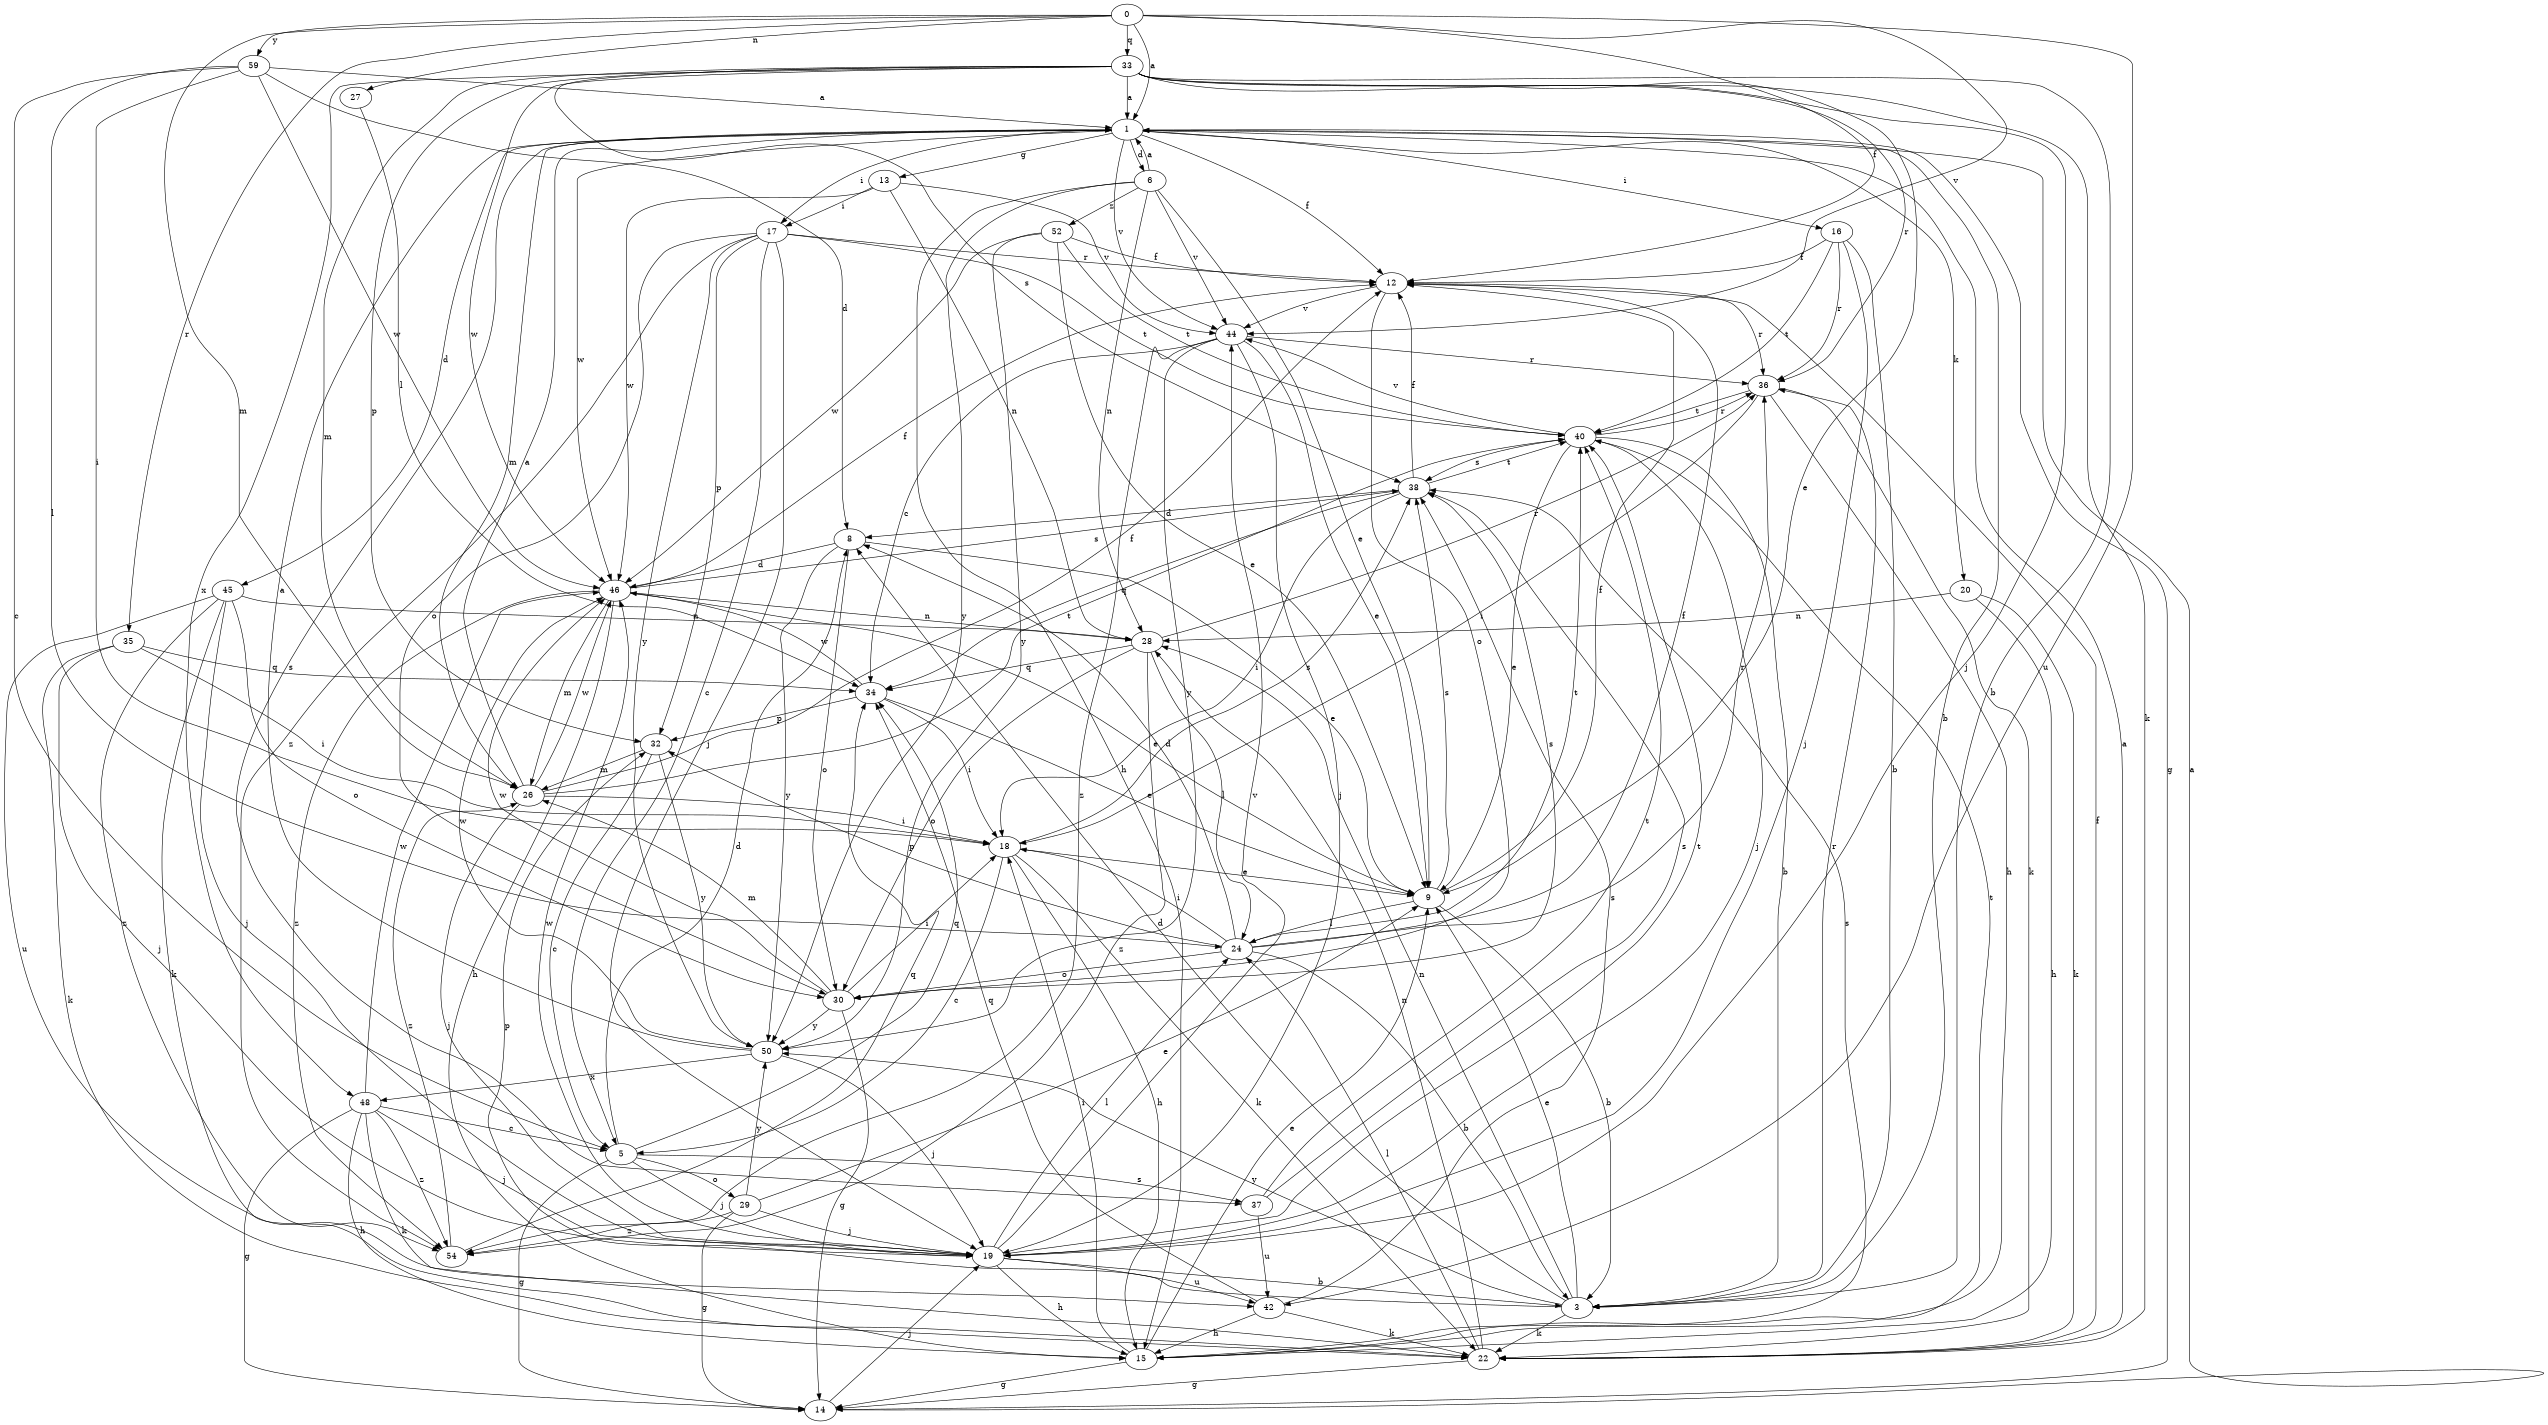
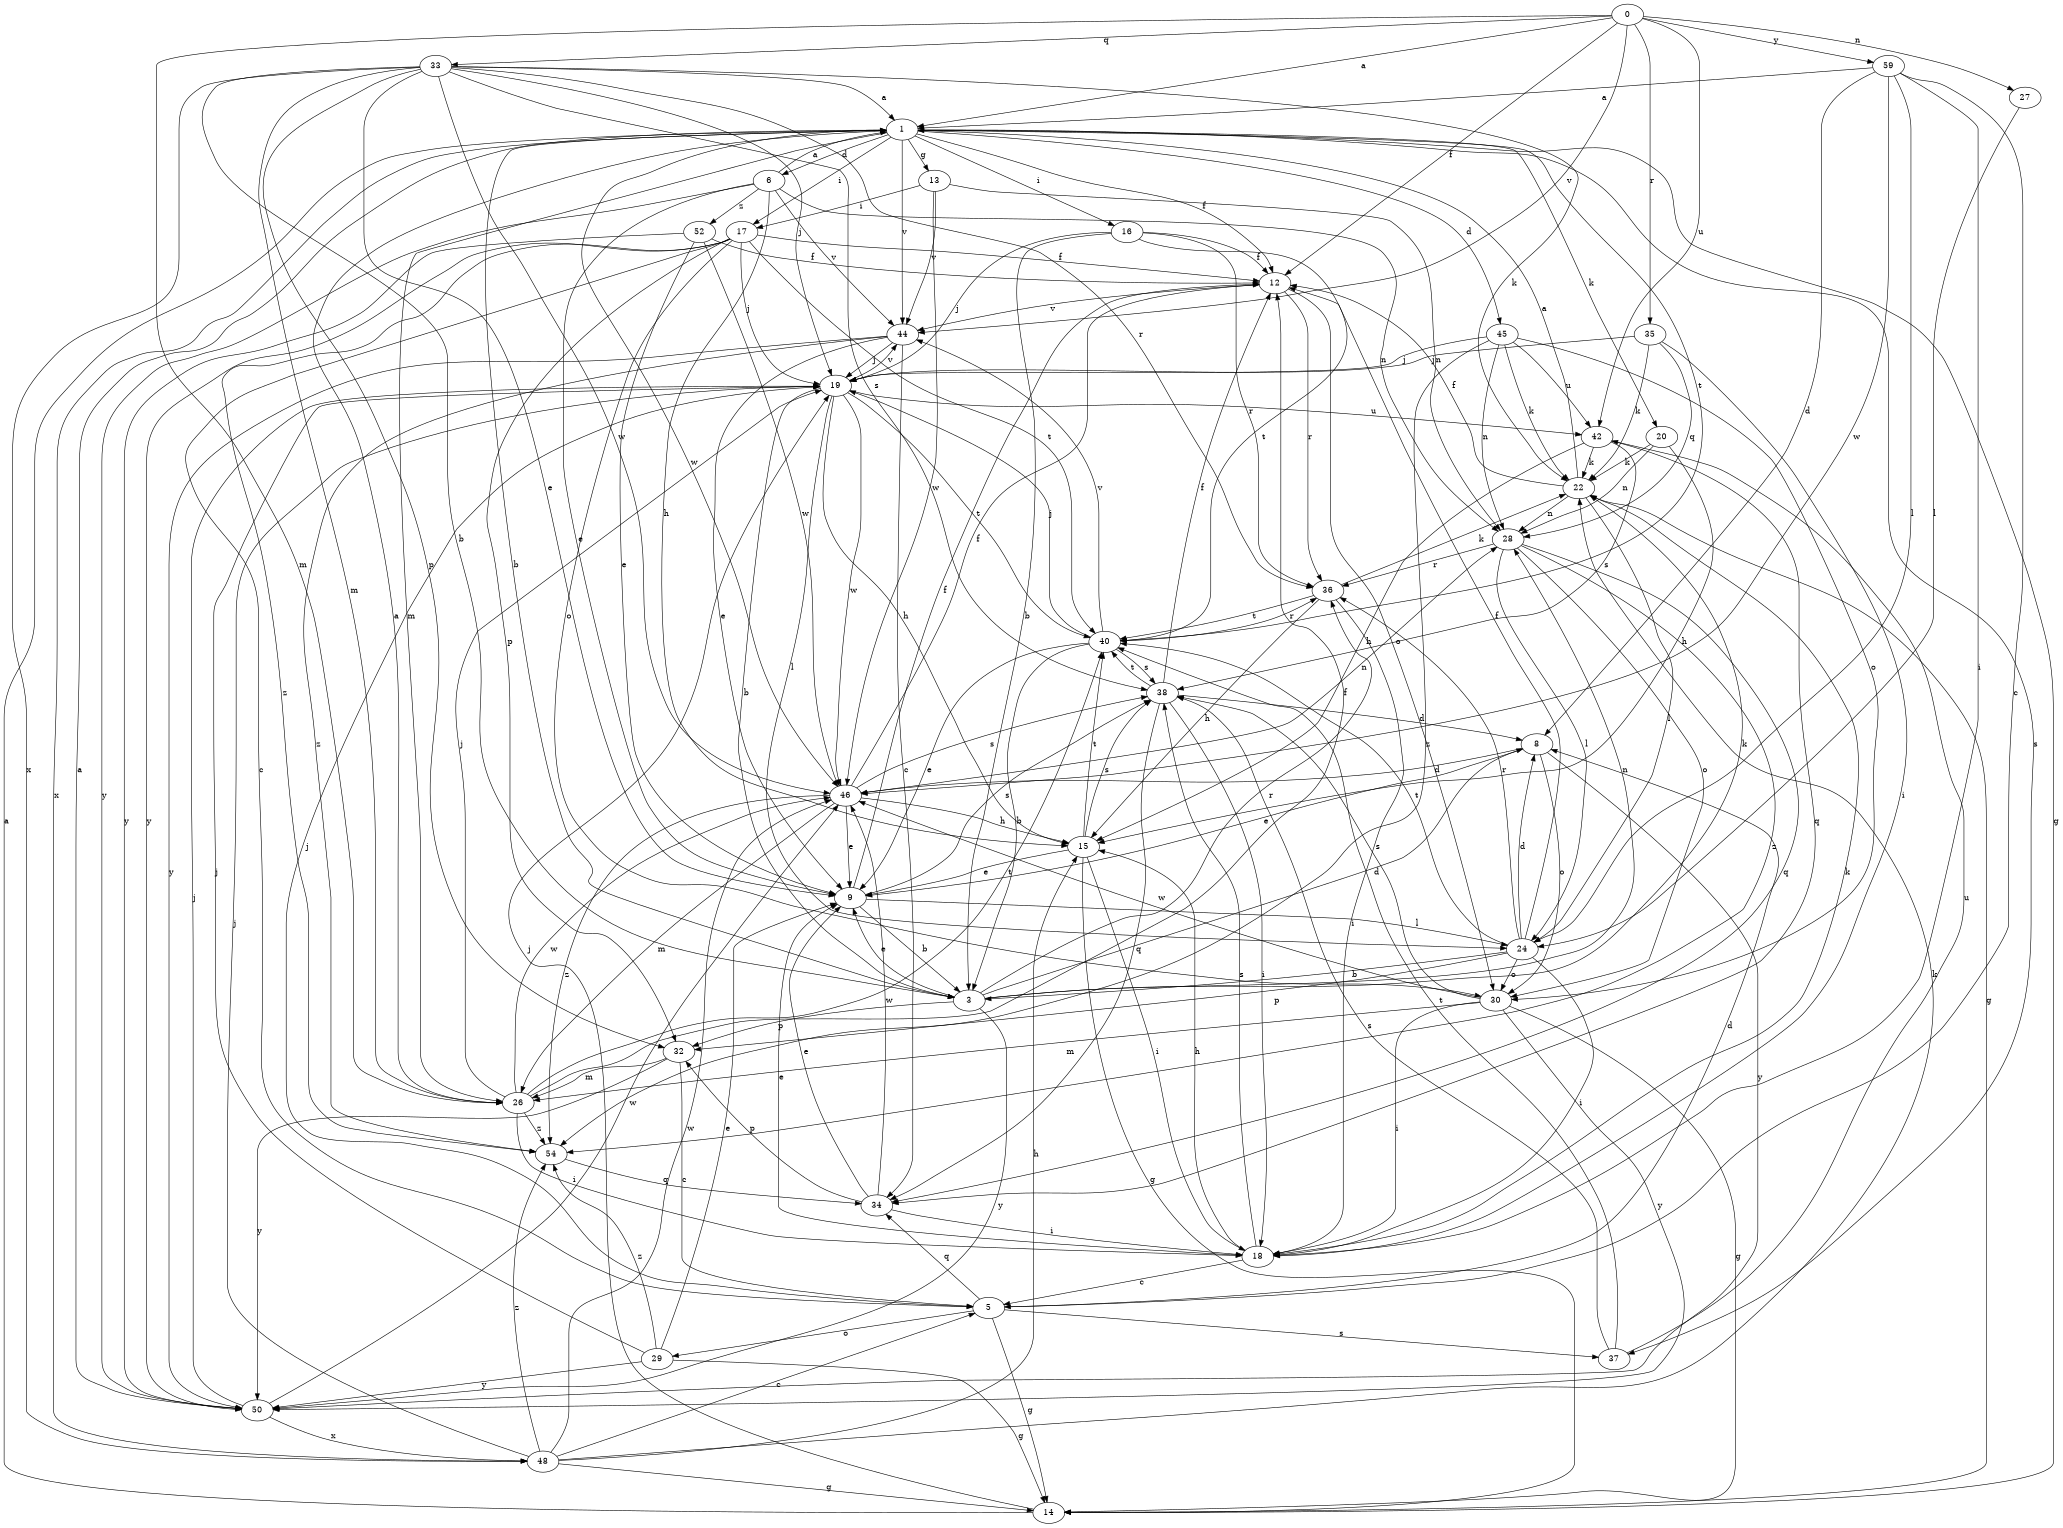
  strict digraph {
    0
    1
    12
    26
    27
    33
    35
    42
    44
    n10 [label=59]
    3
    6
    13
    14
    16
    17
    20
    37
    40
    45
    46
    48
    36
    30
    19
    18
    54
    24
    9
    22
    32
    38
    34
    15
    50
    8
    5
    28
    52
    29
    0 -> 1 [label=a]
    0 -> 12 [label=f]
    0 -> 26 [label=m]
    0 -> 27 [label=n]
    0 -> 33 [label=q]
    0 -> 35 [label=r]
    0 -> 42 [label=u]
    0 -> 44 [label=v]
    0 -> n10 [label=y]
    1 -> 12 [label=f]
    1 -> 26 [label=m]
    1 -> 44 [label=v]
    1 -> 3 [label=b]
    1 -> 6 [label=d]
    1 -> 13 [label=g]
    1 -> 14 [label=g]
    1 -> 16 [label=i]
    1 -> 17 [label=i]
    1 -> 20 [label=k]
    1 -> 37 [label=s]
-   52 -> 40 [label=t]
+   1 -> 40 [label=t]
    1 -> 45 [label=d]
    1 -> 46 [label=w]
+   1 -> 48 [label=x]
    12 -> 44 [label=v]
    12 -> 36 [label=r]
    12 -> 30 [label=o]
    26 -> 1 [label=a]
    26 -> 12 [label=f]
    26 -> 40 [label=t]
    26 -> 46 [label=w]
    26 -> 19 [label=j]
    26 -> 18 [label=i]
-   54 -> 26 [label=z]
-   27 -> 34 [label=l]
+   26 -> 54 [label=z]
+   27 -> 24 [label=l]
    33 -> 1 [label=a]
    33 -> 26 [label=m]
    33 -> 3 [label=b]
    33 -> 46 [label=w]
    33 -> 48 [label=x]
    33 -> 36 [label=r]
    33 -> 19 [label=j]
    33 -> 9 [label=e]
    33 -> 22 [label=k]
    33 -> 32 [label=p]
    33 -> 38 [label=s]
    35 -> 19 [label=j]
    35 -> 18 [label=i]
    35 -> 22 [label=k]
-   35 -> 34 [label=q]
+   35 -> 28 [label=q]
    42 -> 22 [label=k]
    42 -> 38 [label=s]
    42 -> 34 [label=q]
    42 -> 15 [label=h]
-   44 -> 36 [label=r]
    44 -> 19 [label=j]
    44 -> 54 [label=z]
    44 -> 9 [label=e]
    44 -> 34 [label=c]
    44 -> 50 [label=y]
    n10 -> 1 [label=a]
    n10 -> 46 [label=w]
    n10 -> 18 [label=i]
    n10 -> 24 [label=l]
    n10 -> 8 [label=d]
    n10 -> 5 [label=c]
    3 -> 36 [label=r]
    3 -> 9 [label=e]
    3 -> 22 [label=k]
    3 -> 32 [label=p]
    3 -> 50 [label=y]
    3 -> 8 [label=d]
    3 -> 28 [label=n]
    6 -> 1 [label=a]
    6 -> 44 [label=v]
    6 -> 9 [label=e]
    6 -> 15 [label=h]
    6 -> 50 [label=y]
    6 -> 28 [label=n]
    6 -> 52 [label=z]
    13 -> 44 [label=v]
    13 -> 17 [label=i]
    13 -> 46 [label=w]
    13 -> 28 [label=n]
    14 -> 1 [label=a]
    14 -> 19 [label=j]
    16 -> 12 [label=f]
    16 -> 3 [label=b]
    16 -> 40 [label=t]
    16 -> 36 [label=r]
    16 -> 19 [label=j]
-   17 -> 12 [label=r]
+   17 -> 12 [label=f]
    17 -> 40 [label=t]
    17 -> 30 [label=o]
    17 -> 19 [label=j]
    17 -> 54 [label=z]
    17 -> 32 [label=p]
    17 -> 50 [label=y]
    17 -> 5 [label=c]
    20 -> 22 [label=k]
    20 -> 15 [label=h]
    20 -> 28 [label=n]
    37 -> 42 [label=u]
    37 -> 40 [label=t]
    37 -> 38 [label=s]
    40 -> 44 [label=v]
    40 -> 3 [label=b]
    40 -> 36 [label=r]
    40 -> 19 [label=j]
    40 -> 9 [label=e]
    40 -> 38 [label=s]
    45 -> 42 [label=u]
    45 -> 30 [label=o]
    45 -> 19 [label=j]
    45 -> 54 [label=z]
    45 -> 22 [label=k]
    45 -> 28 [label=n]
    46 -> 12 [label=f]
    46 -> 26 [label=m]
    46 -> 54 [label=z]
    46 -> 9 [label=e]
    46 -> 38 [label=s]
    46 -> 15 [label=h]
    46 -> 28 [label=n]
    48 -> 14 [label=g]
    48 -> 46 [label=w]
    48 -> 19 [label=j]
    48 -> 54 [label=z]
    48 -> 22 [label=k]
    48 -> 15 [label=h]
    48 -> 5 [label=c]
    36 -> 40 [label=t]
    36 -> 18 [label=i]
    36 -> 22 [label=k]
    36 -> 15 [label=h]
    30 -> 26 [label=m]
    30 -> 14 [label=g]
    30 -> 46 [label=w]
    30 -> 18 [label=i]
    30 -> 38 [label=s]
    30 -> 50 [label=y]
    19 -> 42 [label=u]
    19 -> 44 [label=v]
    19 -> 3 [label=b]
    19 -> 40 [label=t]
    19 -> 46 [label=w]
    19 -> 24 [label=l]
    19 -> 15 [label=h]
    18 -> 9 [label=e]
    18 -> 22 [label=k]
    18 -> 38 [label=s]
    18 -> 15 [label=h]
    18 -> 5 [label=c]
    54 -> 34 [label=q]
    24 -> 12 [label=f]
    24 -> 3 [label=b]
    24 -> 40 [label=t]
    24 -> 36 [label=r]
    24 -> 30 [label=o]
    24 -> 18 [label=i]
    24 -> 32 [label=p]
    24 -> 8 [label=d]
    9 -> 12 [label=f]
    9 -> 3 [label=b]
    9 -> 24 [label=l]
    9 -> 38 [label=s]
    22 -> 1 [label=a]
    22 -> 12 [label=f]
    22 -> 14 [label=g]
    22 -> 24 [label=l]
    22 -> 28 [label=n]
    32 -> 26 [label=m]
    32 -> 50 [label=y]
    32 -> 5 [label=c]
    38 -> 12 [label=f]
    38 -> 40 [label=t]
    38 -> 18 [label=i]
    38 -> 34 [label=q]
    38 -> 8 [label=d]
    34 -> 46 [label=w]
    34 -> 18 [label=i]
    34 -> 9 [label=e]
    34 -> 32 [label=p]
    15 -> 14 [label=g]
    15 -> 40 [label=t]
    15 -> 18 [label=i]
    15 -> 9 [label=e]
    15 -> 38 [label=s]
    50 -> 1 [label=a]
    50 -> 46 [label=w]
    50 -> 48 [label=x]
    50 -> 19 [label=j]
    8 -> 46 [label=d]
    8 -> 30 [label=o]
    8 -> 9 [label=e]
    8 -> 50 [label=y]
    5 -> 14 [label=g]
    5 -> 37 [label=s]
    5 -> 19 [label=j]
    5 -> 34 [label=q]
    5 -> 8 [label=d]
    5 -> 29 [label=o]
    28 -> 36 [label=r]
    28 -> 30 [label=o]
    28 -> 54 [label=z]
    28 -> 24 [label=l]
    28 -> 34 [label=q]
    52 -> 12 [label=f]
    52 -> 46 [label=w]
    52 -> 9 [label=e]
    52 -> 50 [label=y]
    29 -> 14 [label=g]
    29 -> 19 [label=j]
    29 -> 54 [label=z]
    29 -> 9 [label=e]
    29 -> 50 [label=y]
  }
